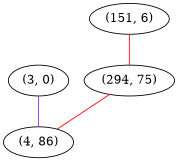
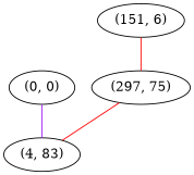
  graph {
    edge [color=red weight=1]
-   "(0, 0)" [label="(3, 0)"]
-   "(4, 83)" [label="(4, 86)"]
+   "(0, 0)"
+   "(4, 83)"
    "(151, 6)"
-   "(297, 75)" [label="(294, 75)"]
+   "(297, 75)"
    "(0, 0)" -- "(4, 83)" [color=purple weight=4]
    "(151, 6)" -- "(297, 75)"
    "(297, 75)" -- "(4, 83)"
  }
